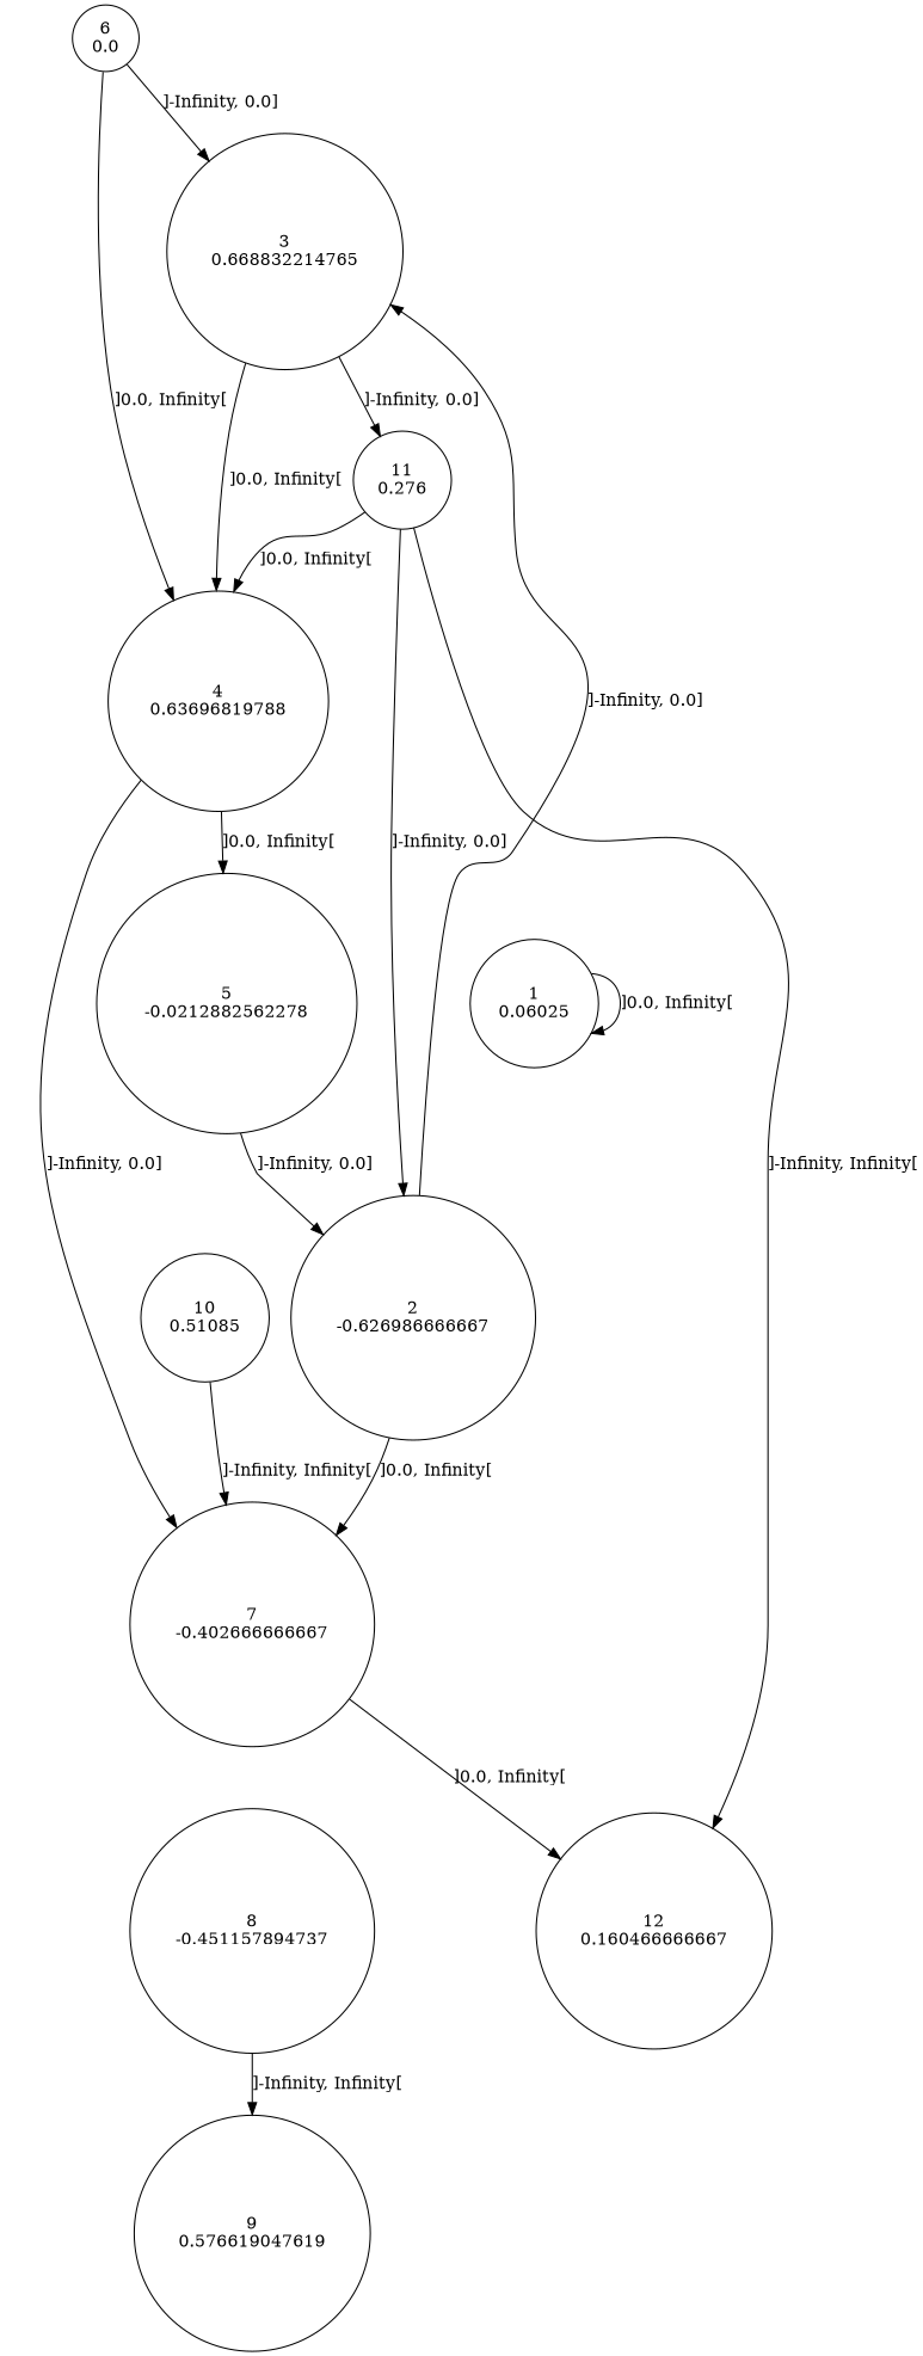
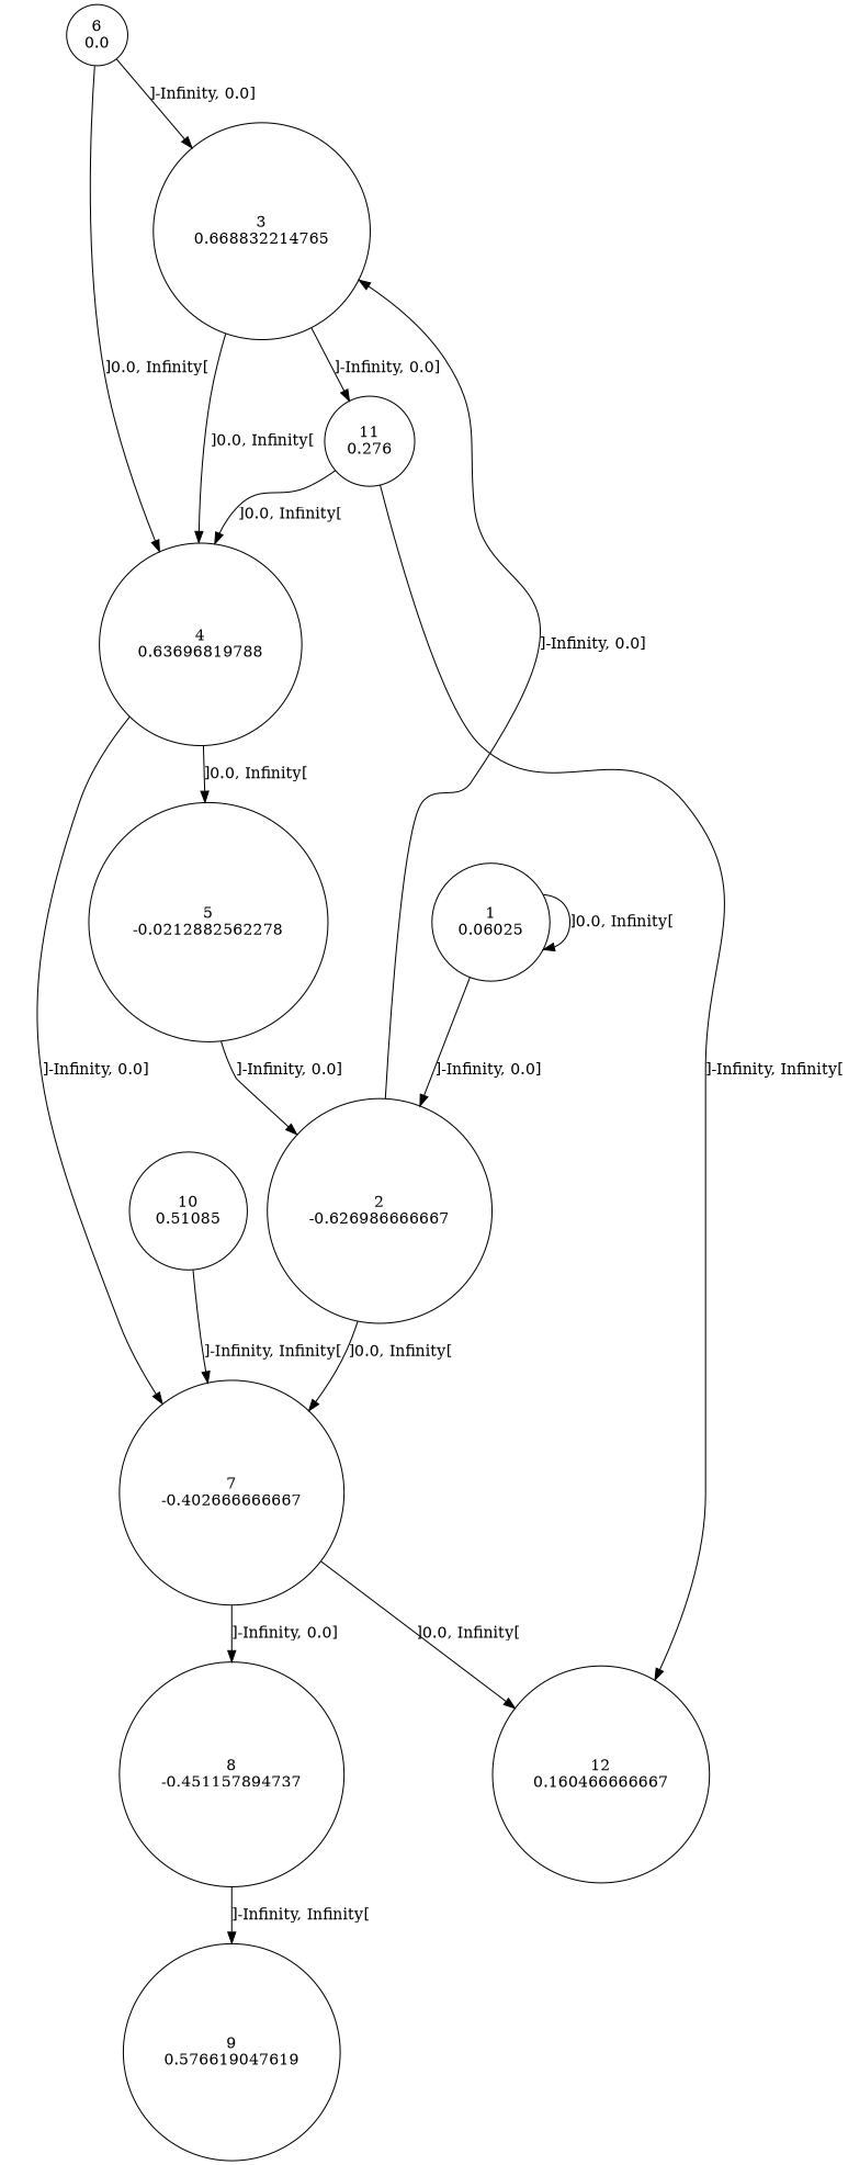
  digraph {
    node [shape=circle]
    n1 [label="6\n0.0"]
    n2 [label="3\n0.668832214765"]
    n3 [label="4\n0.63696819788"]
    n4 [label="1\n0.06025"]
    n5 [label="2\n-0.626986666667"]
    n6 [label="11\n0.276"]
    n7 [label="7\n-0.402666666667"]
    n8 [label="5\n-0.0212882562278"]
    n9 [label="8\n-0.451157894737"]
    n10 [label="12\n0.160466666667"]
    n11 [label="9\n0.576619047619"]
    n12 [label="10\n0.51085"]
    n1 -> n2 [label="]-Infinity, 0.0]"]
    n1 -> n3 [label="]0.0, Infinity["]
    n2 -> n3 [label="]0.0, Infinity["]
    n2 -> n6 [label="]-Infinity, 0.0]"]
    n3 -> n7 [label="]-Infinity, 0.0]"]
    n3 -> n8 [label="]0.0, Infinity["]
    n4 -> n4 [label="]0.0, Infinity["]
-   n6 -> n5 [label="]-Infinity, 0.0]"]
+   n4 -> n5 [label="]-Infinity, 0.0]"]
    n5 -> n2 [label="]-Infinity, 0.0]"]
    n5 -> n7 [label="]0.0, Infinity["]
    n6 -> n3 [label="]0.0, Infinity["]
    n6 -> n10 [label="]-Infinity, Infinity["]
+   n7 -> n9 [label="]-Infinity, 0.0]"]
    n7 -> n10 [label="]0.0, Infinity["]
    n8 -> n5 [label="]-Infinity, 0.0]"]
    n9 -> n11 [label="]-Infinity, Infinity["]
    n12 -> n7 [label="]-Infinity, Infinity["]
  }
